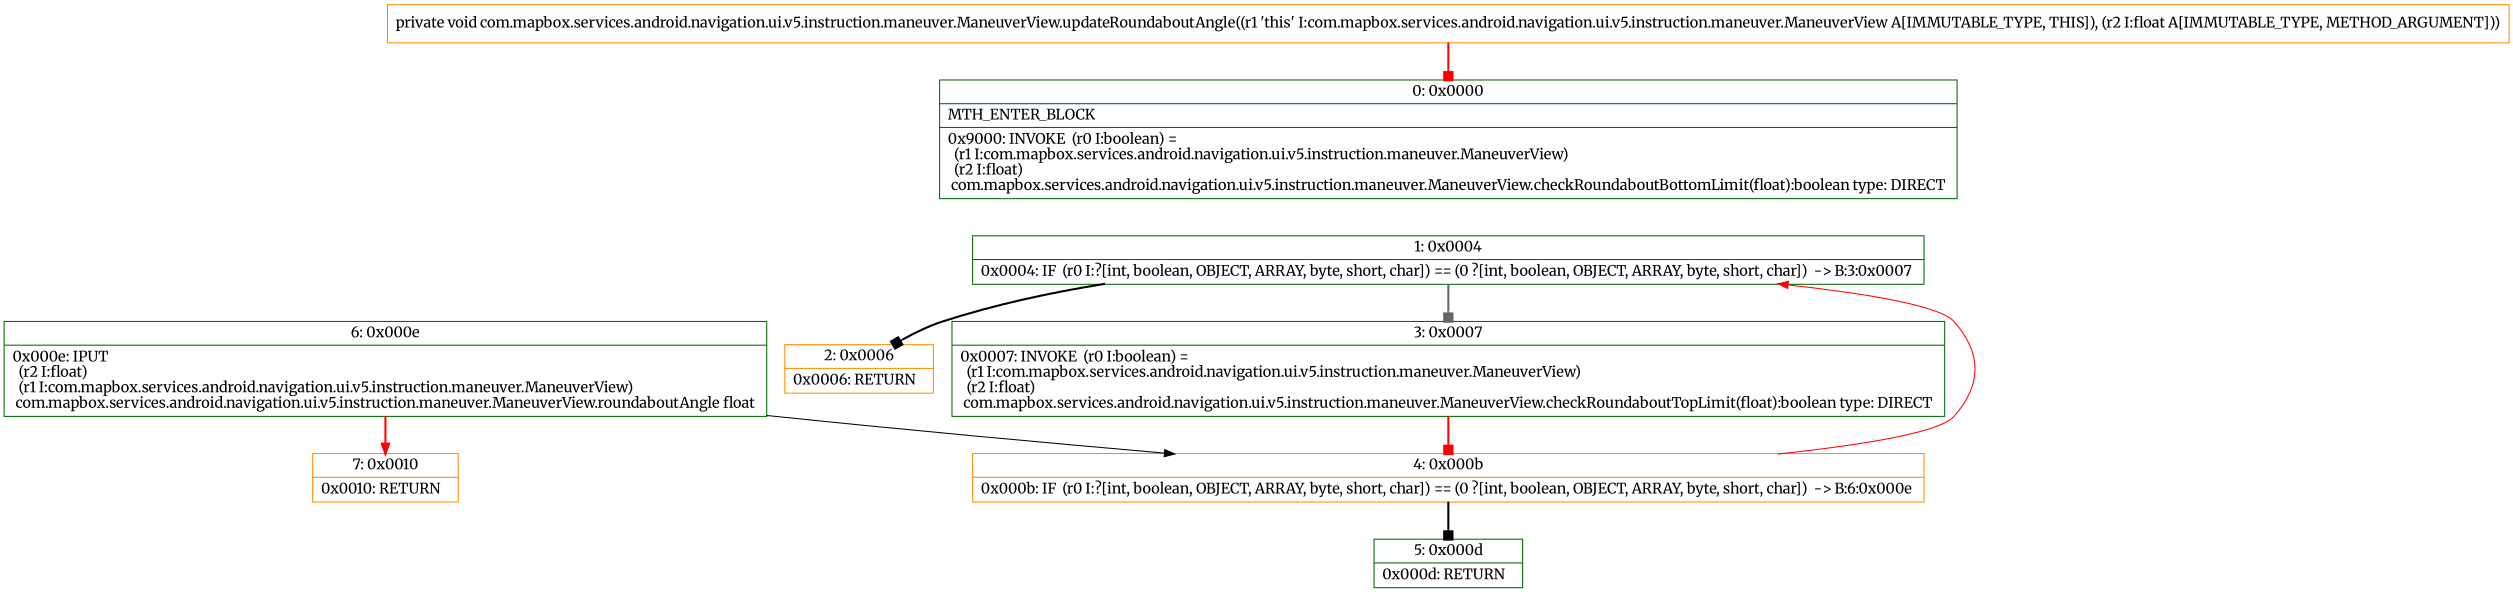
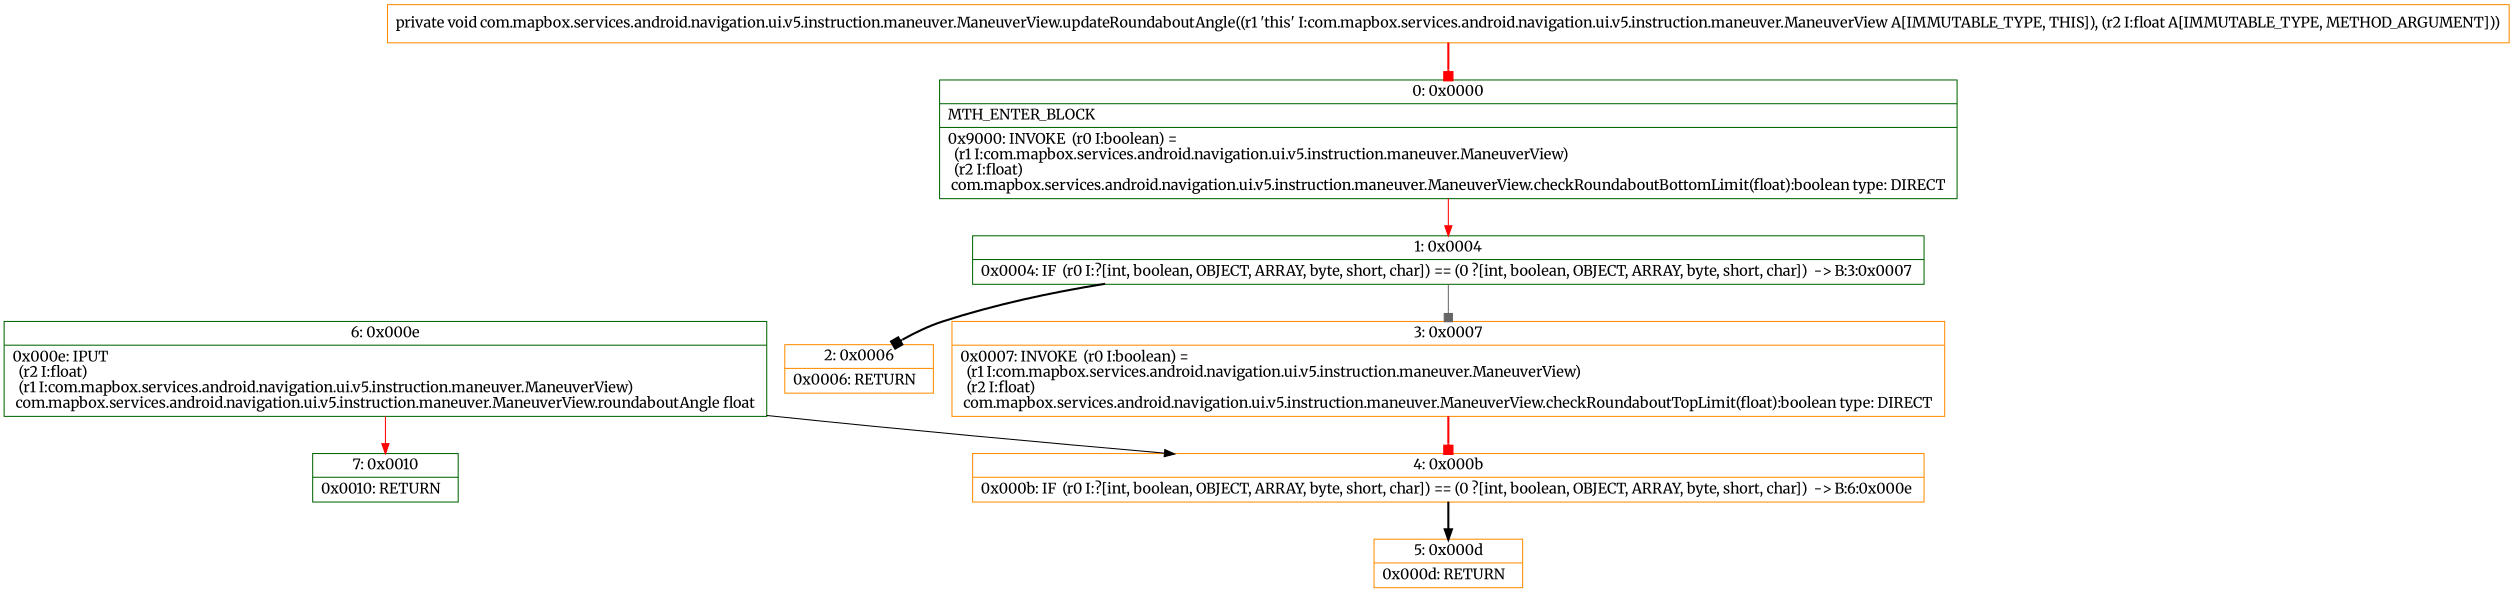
  digraph {
    fontname=Merriweather
    node [color=darkorange fontname=Merriweather shape=record]
    edge [arrowhead=normal color=red fontname=Merriweather style=bold]
    n1 [color=darkgreen label="{0\:\ 0x0000|MTH_ENTER_BLOCK\l|0x9000: INVOKE  (r0 I:boolean) = \l  (r1 I:com.mapbox.services.android.navigation.ui.v5.instruction.maneuver.ManeuverView)\l  (r2 I:float)\l com.mapbox.services.android.navigation.ui.v5.instruction.maneuver.ManeuverView.checkRoundaboutBottomLimit(float):boolean type: DIRECT \l}"]
    n2 [color=darkgreen label="{1\:\ 0x0004|0x0004: IF  (r0 I:?[int, boolean, OBJECT, ARRAY, byte, short, char]) == (0 ?[int, boolean, OBJECT, ARRAY, byte, short, char])  \-\> B:3:0x0007 \l}"]
    n3 [label="{2\:\ 0x0006|0x0006: RETURN   \l}"]
-   n4 [color=darkgreen label="{3\:\ 0x0007|0x0007: INVOKE  (r0 I:boolean) = \l  (r1 I:com.mapbox.services.android.navigation.ui.v5.instruction.maneuver.ManeuverView)\l  (r2 I:float)\l com.mapbox.services.android.navigation.ui.v5.instruction.maneuver.ManeuverView.checkRoundaboutTopLimit(float):boolean type: DIRECT \l}"]
+   n4 [label="{3\:\ 0x0007|0x0007: INVOKE  (r0 I:boolean) = \l  (r1 I:com.mapbox.services.android.navigation.ui.v5.instruction.maneuver.ManeuverView)\l  (r2 I:float)\l com.mapbox.services.android.navigation.ui.v5.instruction.maneuver.ManeuverView.checkRoundaboutTopLimit(float):boolean type: DIRECT \l}"]
    n5 [label="{4\:\ 0x000b|0x000b: IF  (r0 I:?[int, boolean, OBJECT, ARRAY, byte, short, char]) == (0 ?[int, boolean, OBJECT, ARRAY, byte, short, char])  \-\> B:6:0x000e \l}"]
-   n6 [color=darkgreen label="{5\:\ 0x000d|0x000d: RETURN   \l}"]
+   n6 [label="{5\:\ 0x000d|0x000d: RETURN   \l}"]
    n7 [color=darkgreen label="{6\:\ 0x000e|0x000e: IPUT  \l  (r2 I:float)\l  (r1 I:com.mapbox.services.android.navigation.ui.v5.instruction.maneuver.ManeuverView)\l com.mapbox.services.android.navigation.ui.v5.instruction.maneuver.ManeuverView.roundaboutAngle float \l}"]
-   n8 [label="{7\:\ 0x0010|0x0010: RETURN   \l}"]
+   n8 [color=darkgreen label="{7\:\ 0x0010|0x0010: RETURN   \l}"]
    n9 [label="{private void com.mapbox.services.android.navigation.ui.v5.instruction.maneuver.ManeuverView.updateRoundaboutAngle((r1 'this' I:com.mapbox.services.android.navigation.ui.v5.instruction.maneuver.ManeuverView A[IMMUTABLE_TYPE, THIS]), (r2 I:float A[IMMUTABLE_TYPE, METHOD_ARGUMENT])) }"]
-   n5 -> n2 [style=solid]
+   n1 -> n2 [style=solid]
    n2 -> n3 [arrowhead=box color=black]
-   n2 -> n4 [arrowhead=box color=gray40]
+   n2 -> n4 [arrowhead=box color=gray40 style=solid]
    n4 -> n5 [arrowhead=box]
-   n5 -> n6 [arrowhead=box color=black]
+   n5 -> n6 [color=black]
    n7 -> n5 [color=black style=solid]
-   n7 -> n8
+   n7 -> n8 [style=solid]
    n9 -> n1 [arrowhead=box]
  }
